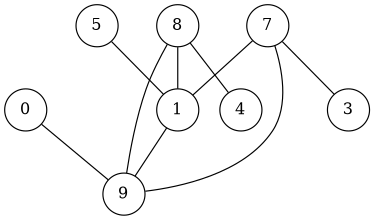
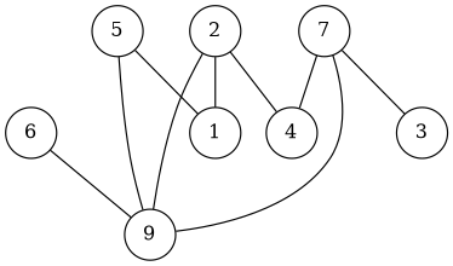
  graph {
    node [shape=circle]
    n1 [label=9]
    5
    1
-   6 [label=0]
+   6
    7
    3
-   8
+   8 [label=2]
    4
-   1 -- n1
+   5 -- n1
    5 -- 1
    6 -- n1
    7 -- n1
-   7 -- 1
+   7 -- 4
    7 -- 3
    8 -- n1
    8 -- 1
    8 -- 4
  }
